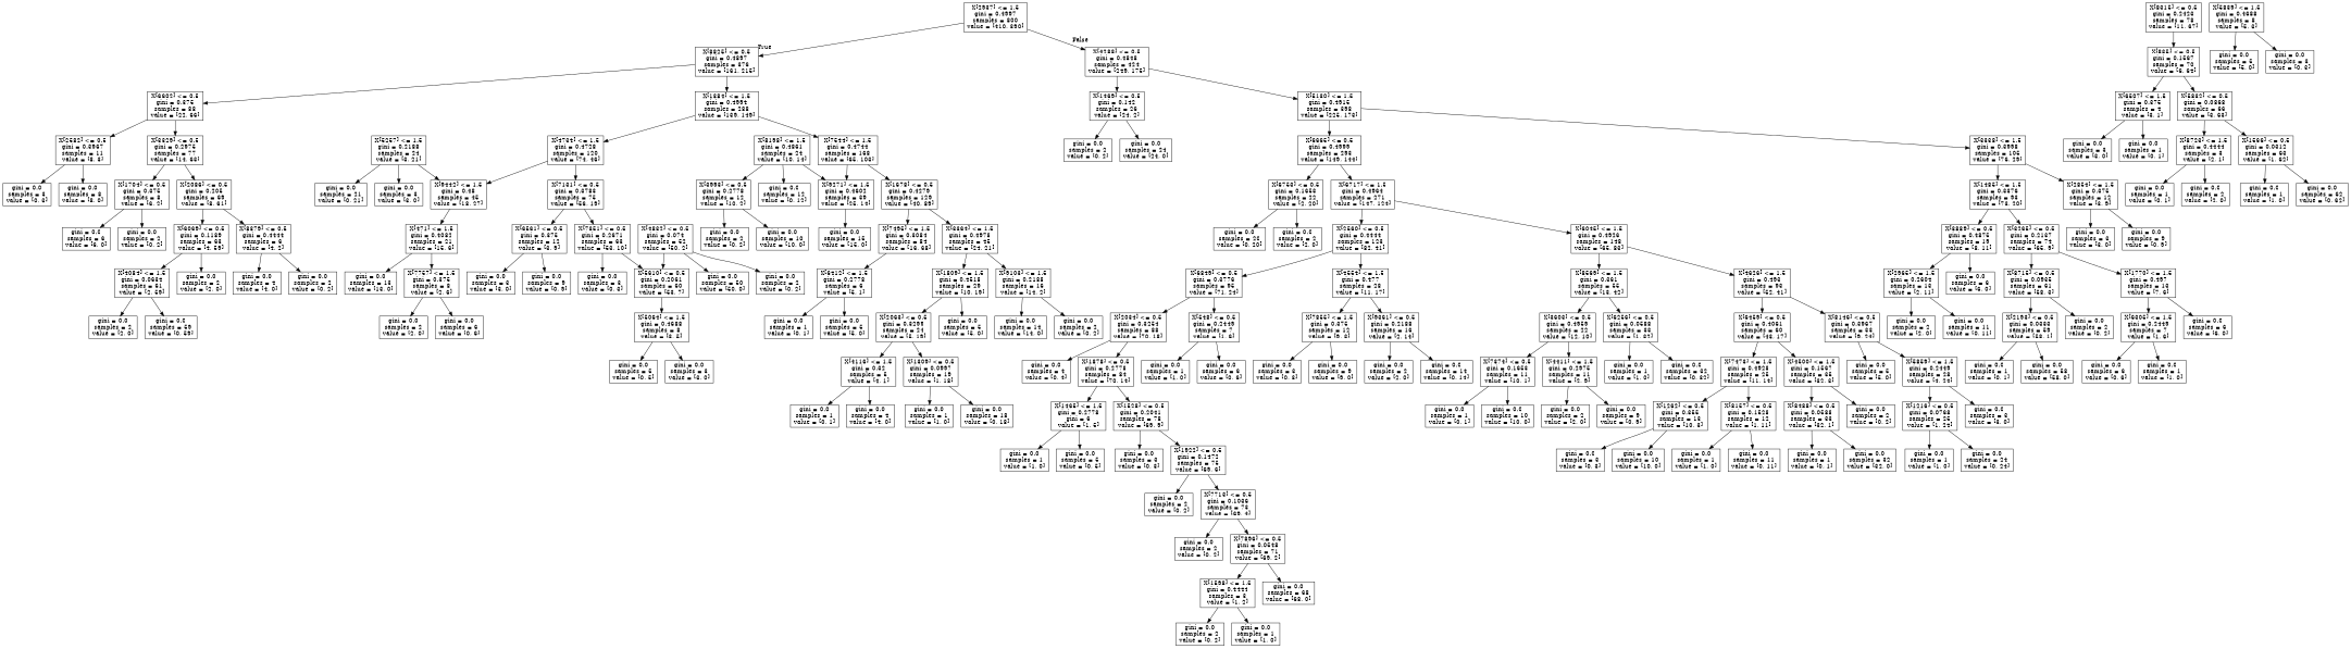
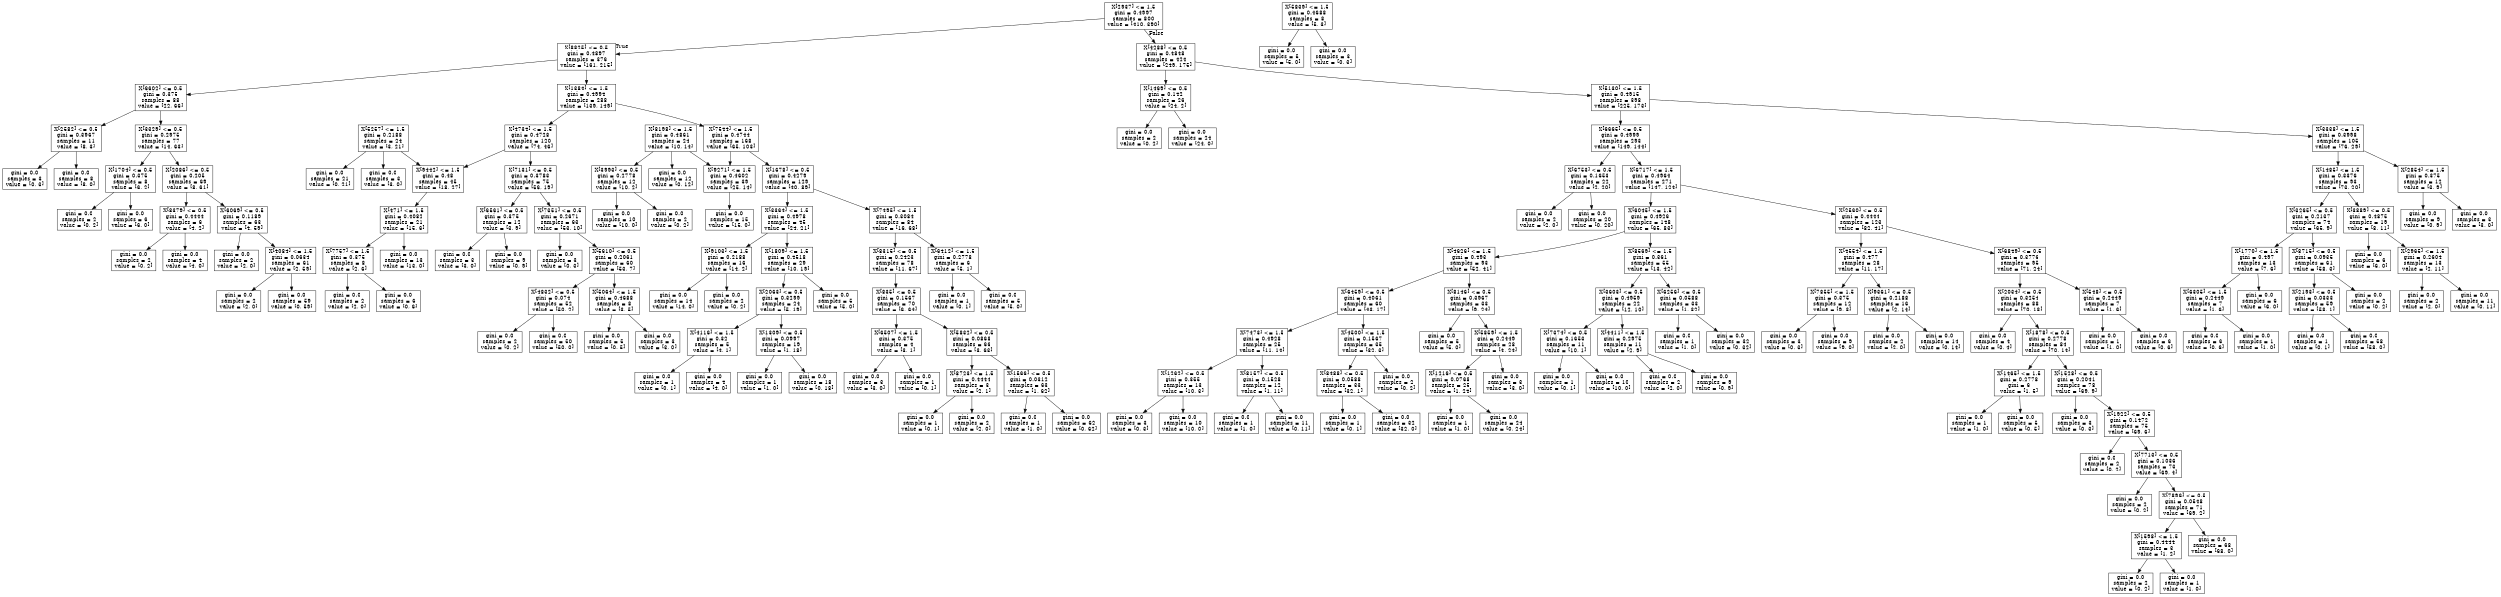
  digraph {
    node [shape=box]
    n1 [label="X[2937] <= 1.5\ngini = 0.4997\nsamples = 800\nvalue = [410, 390]"]
    n2 [label="X[8825] <= 0.5\ngini = 0.4897\nsamples = 376\nvalue = [161, 215]"]
    n3 [label="X[4288] <= 0.5\ngini = 0.4848\nsamples = 424\nvalue = [249, 175]"]
    n4 [label="X[6602] <= 0.5\ngini = 0.375\nsamples = 88\nvalue = [22, 66]"]
    n5 [label="X[1384] <= 1.5\ngini = 0.4994\nsamples = 288\nvalue = [139, 149]"]
    n6 [label="X[1469] <= 0.5\ngini = 0.142\nsamples = 26\nvalue = [24, 2]"]
    n7 [label="X[5130] <= 1.5\ngini = 0.4915\nsamples = 398\nvalue = [225, 173]"]
    n8 [label="X[2582] <= 0.5\ngini = 0.3967\nsamples = 11\nvalue = [8, 3]"]
    n9 [label="X[3329] <= 0.5\ngini = 0.2975\nsamples = 77\nvalue = [14, 63]"]
    n10 [label="X[4734] <= 1.5\ngini = 0.4728\nsamples = 120\nvalue = [74, 46]"]
    n11 [label="X[7544] <= 1.5\ngini = 0.4744\nsamples = 168\nvalue = [65, 103]"]
    n12 [label="gini = 0.0\nsamples = 3\nvalue = [0, 3]"]
    n13 [label="gini = 0.0\nsamples = 8\nvalue = [8, 0]"]
    n14 [label="X[1704] <= 0.5\ngini = 0.375\nsamples = 8\nvalue = [6, 2]"]
    n15 [label="X[2086] <= 0.5\ngini = 0.205\nsamples = 69\nvalue = [8, 61]"]
    n16 [label="gini = 0.0\nsamples = 2\nvalue = [0, 2]"]
    n17 [label="gini = 0.0\nsamples = 6\nvalue = [6, 0]"]
    n18 [label="X[8379] <= 0.5\ngini = 0.4444\nsamples = 6\nvalue = [4, 2]"]
    n19 [label="X[6069] <= 0.5\ngini = 0.1189\nsamples = 63\nvalue = [4, 59]"]
    n20 [label="gini = 0.0\nsamples = 2\nvalue = [0, 2]"]
    n21 [label="gini = 0.0\nsamples = 4\nvalue = [4, 0]"]
    n22 [label="gini = 0.0\nsamples = 2\nvalue = [2, 0]"]
    n23 [label="X[4084] <= 1.5\ngini = 0.0634\nsamples = 61\nvalue = [2, 59]"]
    n24 [label="gini = 0.0\nsamples = 59\nvalue = [0, 59]"]
    n25 [label="gini = 0.0\nsamples = 2\nvalue = [2, 0]"]
    n26 [label="X[9442] <= 1.5\ngini = 0.48\nsamples = 45\nvalue = [18, 27]"]
    n27 [label="X[7131] <= 0.5\ngini = 0.3783\nsamples = 75\nvalue = [56, 19]"]
    n28 [label="X[9271] <= 1.5\ngini = 0.4602\nsamples = 39\nvalue = [25, 14]"]
    n29 [label="X[1678] <= 0.5\ngini = 0.4279\nsamples = 129\nvalue = [40, 89]"]
    n30 [label="X[471] <= 1.5\ngini = 0.4082\nsamples = 21\nvalue = [15, 6]"]
    n31 [label="X[6561] <= 0.5\ngini = 0.375\nsamples = 12\nvalue = [3, 9]"]
    n32 [label="X[7351] <= 0.5\ngini = 0.2671\nsamples = 63\nvalue = [53, 10]"]
    n33 [label="X[7757] <= 1.5\ngini = 0.375\nsamples = 8\nvalue = [2, 6]"]
    n34 [label="gini = 0.0\nsamples = 13\nvalue = [13, 0]"]
    n35 [label="X[5257] <= 1.5\ngini = 0.2188\nsamples = 24\nvalue = [3, 21]"]
    n36 [label="gini = 0.0\nsamples = 21\nvalue = [0, 21]"]
    n37 [label="gini = 0.0\nsamples = 3\nvalue = [3, 0]"]
    n38 [label="gini = 0.0\nsamples = 6\nvalue = [0, 6]"]
    n39 [label="gini = 0.0\nsamples = 2\nvalue = [2, 0]"]
    n40 [label="gini = 0.0\nsamples = 3\nvalue = [3, 0]"]
    n41 [label="gini = 0.0\nsamples = 9\nvalue = [0, 9]"]
    n42 [label="gini = 0.0\nsamples = 3\nvalue = [0, 3]"]
    n43 [label="X[5610] <= 0.5\ngini = 0.2061\nsamples = 60\nvalue = [53, 7]"]
    n44 [label="X[5064] <= 1.5\ngini = 0.4688\nsamples = 8\nvalue = [3, 5]"]
    n45 [label="X[4832] <= 0.5\ngini = 0.074\nsamples = 52\nvalue = [50, 2]"]
    n46 [label="gini = 0.0\nsamples = 5\nvalue = [0, 5]"]
    n47 [label="gini = 0.0\nsamples = 3\nvalue = [3, 0]"]
    n48 [label="gini = 0.0\nsamples = 2\nvalue = [0, 2]"]
    n49 [label="gini = 0.0\nsamples = 50\nvalue = [50, 0]"]
    n50 [label="gini = 0.0\nsamples = 15\nvalue = [15, 0]"]
    n51 [label="X[3364] <= 1.5\ngini = 0.4978\nsamples = 45\nvalue = [24, 21]"]
    n52 [label="X[7495] <= 1.5\ngini = 0.3084\nsamples = 84\nvalue = [16, 68]"]
    n53 [label="X[8198] <= 1.5\ngini = 0.4861\nsamples = 24\nvalue = [10, 14]"]
    n54 [label="gini = 0.0\nsamples = 12\nvalue = [0, 12]"]
    n55 [label="X[3993] <= 0.5\ngini = 0.2778\nsamples = 12\nvalue = [10, 2]"]
    n56 [label="gini = 0.0\nsamples = 2\nvalue = [0, 2]"]
    n57 [label="gini = 0.0\nsamples = 10\nvalue = [10, 0]"]
    n58 [label="X[9103] <= 1.5\ngini = 0.2188\nsamples = 16\nvalue = [14, 2]"]
    n59 [label="X[1809] <= 1.5\ngini = 0.4518\nsamples = 29\nvalue = [10, 19]"]
    n60 [label="X[8315] <= 0.5\ngini = 0.2423\nsamples = 78\nvalue = [11, 67]"]
    n61 [label="X[6412] <= 1.5\ngini = 0.2778\nsamples = 6\nvalue = [5, 1]"]
    n62 [label="gini = 0.0\nsamples = 2\nvalue = [0, 2]"]
    n63 [label="gini = 0.0\nsamples = 14\nvalue = [14, 0]"]
    n64 [label="gini = 0.0\nsamples = 5\nvalue = [5, 0]"]
    n65 [label="X[2063] <= 0.5\ngini = 0.3299\nsamples = 24\nvalue = [5, 19]"]
    n66 [label="X[4116] <= 1.5\ngini = 0.32\nsamples = 5\nvalue = [4, 1]"]
    n67 [label="X[1309] <= 0.5\ngini = 0.0997\nsamples = 19\nvalue = [1, 18]"]
    n68 [label="gini = 0.0\nsamples = 1\nvalue = [0, 1]"]
    n69 [label="gini = 0.0\nsamples = 4\nvalue = [4, 0]"]
    n70 [label="gini = 0.0\nsamples = 1\nvalue = [1, 0]"]
    n71 [label="gini = 0.0\nsamples = 18\nvalue = [0, 18]"]
    n72 [label="X[835] <= 0.5\ngini = 0.1567\nsamples = 70\nvalue = [6, 64]"]
    n73 [label="gini = 0.0\nsamples = 5\nvalue = [5, 0]"]
    n74 [label="gini = 0.0\nsamples = 1\nvalue = [0, 1]"]
    n75 [label="X[5839] <= 1.5\ngini = 0.4688\nsamples = 8\nvalue = [5, 3]"]
    n76 [label="gini = 0.0\nsamples = 5\nvalue = [5, 0]"]
    n77 [label="gini = 0.0\nsamples = 3\nvalue = [0, 3]"]
    n78 [label="X[6507] <= 1.5\ngini = 0.375\nsamples = 4\nvalue = [3, 1]"]
    n79 [label="X[5832] <= 0.5\ngini = 0.0868\nsamples = 66\nvalue = [3, 63]"]
    n80 [label="gini = 0.0\nsamples = 3\nvalue = [3, 0]"]
    n81 [label="gini = 0.0\nsamples = 1\nvalue = [0, 1]"]
    n82 [label="X[8723] <= 1.5\ngini = 0.4444\nsamples = 3\nvalue = [2, 1]"]
    n83 [label="X[1566] <= 0.5\ngini = 0.0312\nsamples = 63\nvalue = [1, 62]"]
    n84 [label="gini = 0.0\nsamples = 1\nvalue = [0, 1]"]
    n85 [label="gini = 0.0\nsamples = 2\nvalue = [2, 0]"]
    n86 [label="gini = 0.0\nsamples = 1\nvalue = [1, 0]"]
    n87 [label="gini = 0.0\nsamples = 62\nvalue = [0, 62]"]
    n88 [label="gini = 0.0\nsamples = 2\nvalue = [0, 2]"]
    n89 [label="gini = 0.0\nsamples = 24\nvalue = [24, 0]"]
    n90 [label="X[6665] <= 0.5\ngini = 0.4999\nsamples = 293\nvalue = [149, 144]"]
    n91 [label="X[3338] <= 1.5\ngini = 0.3998\nsamples = 105\nvalue = [76, 29]"]
    n92 [label="X[6753] <= 0.5\ngini = 0.1653\nsamples = 22\nvalue = [2, 20]"]
    n93 [label="X[6717] <= 1.5\ngini = 0.4964\nsamples = 271\nvalue = [147, 124]"]
    n94 [label="X[1485] <= 1.5\ngini = 0.3376\nsamples = 93\nvalue = [73, 20]"]
    n95 [label="X[2854] <= 1.5\ngini = 0.375\nsamples = 12\nvalue = [3, 9]"]
    n96 [label="gini = 0.0\nsamples = 2\nvalue = [2, 0]"]
    n97 [label="gini = 0.0\nsamples = 20\nvalue = [0, 20]"]
    n98 [label="X[6045] <= 1.5\ngini = 0.4926\nsamples = 148\nvalue = [65, 83]"]
    n99 [label="X[2560] <= 0.5\ngini = 0.4444\nsamples = 123\nvalue = [82, 41]"]
    n100 [label="X[4626] <= 1.5\ngini = 0.493\nsamples = 93\nvalue = [52, 41]"]
    n101 [label="X[8569] <= 1.5\ngini = 0.361\nsamples = 55\nvalue = [13, 42]"]
    n102 [label="X[4554] <= 1.5\ngini = 0.477\nsamples = 28\nvalue = [11, 17]"]
    n103 [label="X[6849] <= 0.5\ngini = 0.3776\nsamples = 95\nvalue = [71, 24]"]
    n104 [label="X[8146] <= 0.5\ngini = 0.3967\nsamples = 33\nvalue = [9, 24]"]
    n105 [label="X[6459] <= 0.5\ngini = 0.4061\nsamples = 60\nvalue = [43, 17]"]
    n106 [label="X[6256] <= 0.5\ngini = 0.0588\nsamples = 33\nvalue = [1, 32]"]
    n107 [label="X[3603] <= 0.5\ngini = 0.4959\nsamples = 22\nvalue = [12, 10]"]
    n108 [label="gini = 0.0\nsamples = 5\nvalue = [5, 0]"]
    n109 [label="X[5859] <= 1.5\ngini = 0.2449\nsamples = 28\nvalue = [4, 24]"]
    n110 [label="X[7473] <= 1.5\ngini = 0.4928\nsamples = 25\nvalue = [11, 14]"]
    n111 [label="X[4500] <= 1.5\ngini = 0.1567\nsamples = 35\nvalue = [32, 3]"]
    n112 [label="X[1216] <= 0.5\ngini = 0.0768\nsamples = 25\nvalue = [1, 24]"]
    n113 [label="gini = 0.0\nsamples = 3\nvalue = [3, 0]"]
    n114 [label="gini = 0.0\nsamples = 1\nvalue = [1, 0]"]
    n115 [label="gini = 0.0\nsamples = 24\nvalue = [0, 24]"]
    n116 [label="X[1262] <= 0.5\ngini = 0.355\nsamples = 13\nvalue = [10, 3]"]
    n117 [label="X[8157] <= 0.5\ngini = 0.1528\nsamples = 12\nvalue = [1, 11]"]
    n118 [label="X[8488] <= 0.5\ngini = 0.0588\nsamples = 33\nvalue = [32, 1]"]
    n119 [label="gini = 0.0\nsamples = 2\nvalue = [0, 2]"]
    n120 [label="gini = 0.0\nsamples = 3\nvalue = [0, 3]"]
    n121 [label="gini = 0.0\nsamples = 10\nvalue = [10, 0]"]
    n122 [label="gini = 0.0\nsamples = 1\nvalue = [1, 0]"]
    n123 [label="gini = 0.0\nsamples = 11\nvalue = [0, 11]"]
    n124 [label="gini = 0.0\nsamples = 1\nvalue = [0, 1]"]
    n125 [label="gini = 0.0\nsamples = 32\nvalue = [32, 0]"]
    n126 [label="gini = 0.0\nsamples = 1\nvalue = [1, 0]"]
    n127 [label="gini = 0.0\nsamples = 32\nvalue = [0, 32]"]
    n128 [label="X[7374] <= 0.5\ngini = 0.1653\nsamples = 11\nvalue = [10, 1]"]
    n129 [label="X[4411] <= 1.5\ngini = 0.2975\nsamples = 11\nvalue = [2, 9]"]
    n130 [label="gini = 0.0\nsamples = 1\nvalue = [0, 1]"]
    n131 [label="gini = 0.0\nsamples = 10\nvalue = [10, 0]"]
    n132 [label="gini = 0.0\nsamples = 2\nvalue = [2, 0]"]
    n133 [label="gini = 0.0\nsamples = 9\nvalue = [0, 9]"]
    n134 [label="X[9361] <= 0.5\ngini = 0.2188\nsamples = 16\nvalue = [2, 14]"]
    n135 [label="X[7855] <= 1.5\ngini = 0.375\nsamples = 12\nvalue = [9, 3]"]
    n136 [label="X[548] <= 0.5\ngini = 0.2449\nsamples = 7\nvalue = [1, 6]"]
    n137 [label="X[2034] <= 0.5\ngini = 0.3254\nsamples = 88\nvalue = [70, 18]"]
    n138 [label="gini = 0.0\nsamples = 2\nvalue = [2, 0]"]
    n139 [label="gini = 0.0\nsamples = 14\nvalue = [0, 14]"]
    n140 [label="gini = 0.0\nsamples = 3\nvalue = [0, 3]"]
    n141 [label="gini = 0.0\nsamples = 9\nvalue = [9, 0]"]
    n142 [label="gini = 0.0\nsamples = 1\nvalue = [1, 0]"]
    n143 [label="gini = 0.0\nsamples = 6\nvalue = [0, 6]"]
    n144 [label="gini = 0.0\nsamples = 4\nvalue = [0, 4]"]
    n145 [label="X[1878] <= 0.5\ngini = 0.2778\nsamples = 84\nvalue = [70, 14]"]
    n146 [label="X[1465] <= 1.5\ngini = 0.2778\ngini = 6\nvalue = [1, 5]"]
    n147 [label="X[1528] <= 0.5\ngini = 0.2041\nsamples = 78\nvalue = [69, 9]"]
    n148 [label="gini = 0.0\nsamples = 1\nvalue = [1, 0]"]
    n149 [label="gini = 0.0\nsamples = 5\nvalue = [0, 5]"]
    n150 [label="gini = 0.0\nsamples = 3\nvalue = [0, 3]"]
    n151 [label="X[1922] <= 0.5\ngini = 0.1472\nsamples = 75\nvalue = [69, 6]"]
    n152 [label="gini = 0.0\nsamples = 2\nvalue = [0, 2]"]
    n153 [label="X[7713] <= 0.5\ngini = 0.1036\nsamples = 73\nvalue = [69, 4]"]
    n154 [label="gini = 0.0\nsamples = 2\nvalue = [0, 2]"]
    n155 [label="X[7896] <= 0.5\ngini = 0.0548\nsamples = 71\nvalue = [69, 2]"]
    n156 [label="X[1598] <= 1.5\ngini = 0.4444\nsamples = 3\nvalue = [1, 2]"]
    n157 [label="gini = 0.0\nsamples = 68\nvalue = [68, 0]"]
    n158 [label="gini = 0.0\nsamples = 2\nvalue = [0, 2]"]
    n159 [label="gini = 0.0\nsamples = 1\nvalue = [1, 0]"]
    n160 [label="X[3265] <= 0.5\ngini = 0.2137\nsamples = 74\nvalue = [65, 9]"]
    n161 [label="X[3889] <= 0.5\ngini = 0.4875\nsamples = 19\nvalue = [8, 11]"]
    n162 [label="gini = 0.0\nsamples = 9\nvalue = [0, 9]"]
    n163 [label="gini = 0.0\nsamples = 3\nvalue = [3, 0]"]
    n164 [label="X[1770] <= 1.5\ngini = 0.497\nsamples = 13\nvalue = [7, 6]"]
    n165 [label="X[8715] <= 0.5\ngini = 0.0935\nsamples = 61\nvalue = [58, 3]"]
    n166 [label="gini = 0.0\nsamples = 6\nvalue = [6, 0]"]
    n167 [label="X[2965] <= 1.5\ngini = 0.2604\nsamples = 13\nvalue = [2, 11]"]
    n168 [label="gini = 0.0\nsamples = 6\nvalue = [6, 0]"]
    n169 [label="X[6305] <= 1.5\ngini = 0.2449\nsamples = 7\nvalue = [1, 6]"]
    n170 [label="gini = 0.0\nsamples = 2\nvalue = [0, 2]"]
    n171 [label="X[2193] <= 0.5\ngini = 0.0333\nsamples = 59\nvalue = [58, 1]"]
    n172 [label="gini = 0.0\nsamples = 6\nvalue = [0, 6]"]
    n173 [label="gini = 0.0\nsamples = 1\nvalue = [1, 0]"]
    n174 [label="gini = 0.0\nsamples = 1\nvalue = [0, 1]"]
    n175 [label="gini = 0.0\nsamples = 58\nvalue = [58, 0]"]
    n176 [label="gini = 0.0\nsamples = 11\nvalue = [0, 11]"]
    n177 [label="gini = 0.0\nsamples = 2\nvalue = [2, 0]"]
    n1 -> n2 [headlabel=True labelangle=45 labeldistance=2.5]
    n1 -> n3 [headlabel=False labelangle=-45 labeldistance=2.5]
    n2 -> n4
    n2 -> n5
    n3 -> n6
    n3 -> n7
    n4 -> n8
    n4 -> n9
    n5 -> n10
    n5 -> n11
    n6 -> n88
    n6 -> n89
    n7 -> n90
    n7 -> n91
    n8 -> n12
    n8 -> n13
    n9 -> n14
    n9 -> n15
    n10 -> n26
    n10 -> n27
    n11 -> n28
    n11 -> n29
    n14 -> n16
    n14 -> n17
    n15 -> n18
    n15 -> n19
    n18 -> n20
    n18 -> n21
    n19 -> n22
    n19 -> n23
    n23 -> n24
    n23 -> n25
    n26 -> n30
    n27 -> n31
    n27 -> n32
    n28 -> n50
    n29 -> n51
    n29 -> n52
    n30 -> n33
    n30 -> n34
    n31 -> n40
    n31 -> n41
    n32 -> n42
    n32 -> n43
    n33 -> n38
    n33 -> n39
    n35 -> n26
    n35 -> n36
    n35 -> n37
    n43 -> n44
-   n45 -> n43
+   n43 -> n45
    n44 -> n46
    n44 -> n47
    n45 -> n48
    n45 -> n49
    n51 -> n58
    n51 -> n59
+   n52 -> n60
    n52 -> n61
    n53 -> n28
    n53 -> n54
    n53 -> n55
    n55 -> n56
    n55 -> n57
    n58 -> n62
    n58 -> n63
    n59 -> n64
    n59 -> n65
    n60 -> n72
    n61 -> n73
    n61 -> n74
    n65 -> n66
    n65 -> n67
    n66 -> n68
    n66 -> n69
    n67 -> n70
    n67 -> n71
    n72 -> n78
    n72 -> n79
    n75 -> n76
    n75 -> n77
    n78 -> n80
    n78 -> n81
    n79 -> n82
    n79 -> n83
    n82 -> n84
    n82 -> n85
    n83 -> n86
    n83 -> n87
    n90 -> n92
    n90 -> n93
    n91 -> n94
    n91 -> n95
    n92 -> n96
    n92 -> n97
    n93 -> n98
    n93 -> n99
    n94 -> n160
    n94 -> n161
    n95 -> n162
    n95 -> n163
    n98 -> n100
    n98 -> n101
    n99 -> n102
    n99 -> n103
    n100 -> n104
    n100 -> n105
    n101 -> n106
    n101 -> n107
    n102 -> n134
    n102 -> n135
    n103 -> n136
    n103 -> n137
    n104 -> n108
    n104 -> n109
    n105 -> n110
    n105 -> n111
    n106 -> n126
    n106 -> n127
    n107 -> n128
    n107 -> n129
    n109 -> n112
    n109 -> n113
    n110 -> n116
    n110 -> n117
    n111 -> n118
    n111 -> n119
    n112 -> n114
    n112 -> n115
    n116 -> n120
    n116 -> n121
    n117 -> n122
    n117 -> n123
    n118 -> n124
    n118 -> n125
    n128 -> n130
    n128 -> n131
    n129 -> n132
    n129 -> n133
    n134 -> n138
    n134 -> n139
    n135 -> n140
    n135 -> n141
    n136 -> n142
    n136 -> n143
    n137 -> n144
    n137 -> n145
    n145 -> n146
    n145 -> n147
    n146 -> n148
    n146 -> n149
    n147 -> n150
    n147 -> n151
    n151 -> n152
    n151 -> n153
    n153 -> n154
    n153 -> n155
    n155 -> n156
    n155 -> n157
    n156 -> n158
    n156 -> n159
    n160 -> n164
    n160 -> n165
    n161 -> n166
    n161 -> n167
    n164 -> n168
    n164 -> n169
    n165 -> n170
    n165 -> n171
    n167 -> n176
    n167 -> n177
    n169 -> n172
    n169 -> n173
    n171 -> n174
    n171 -> n175
  }
